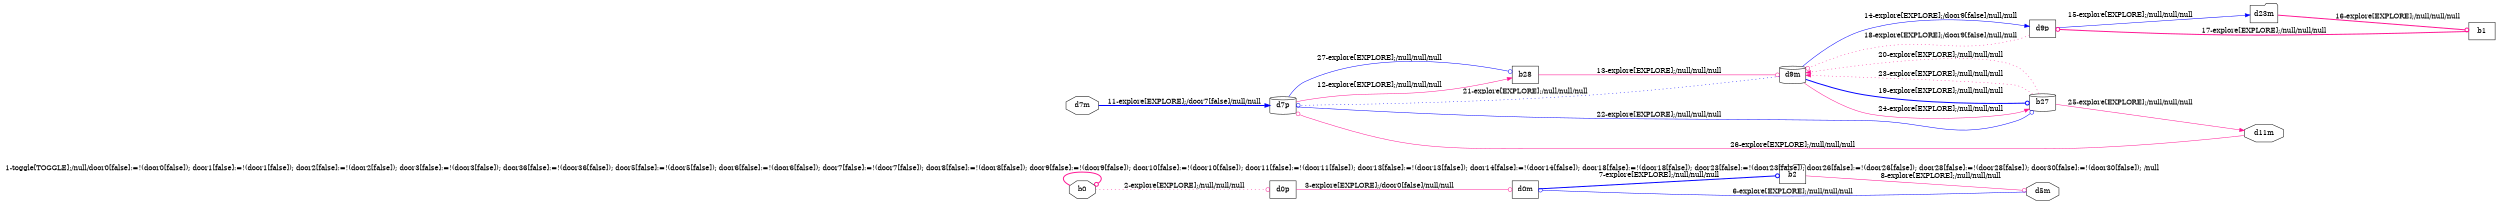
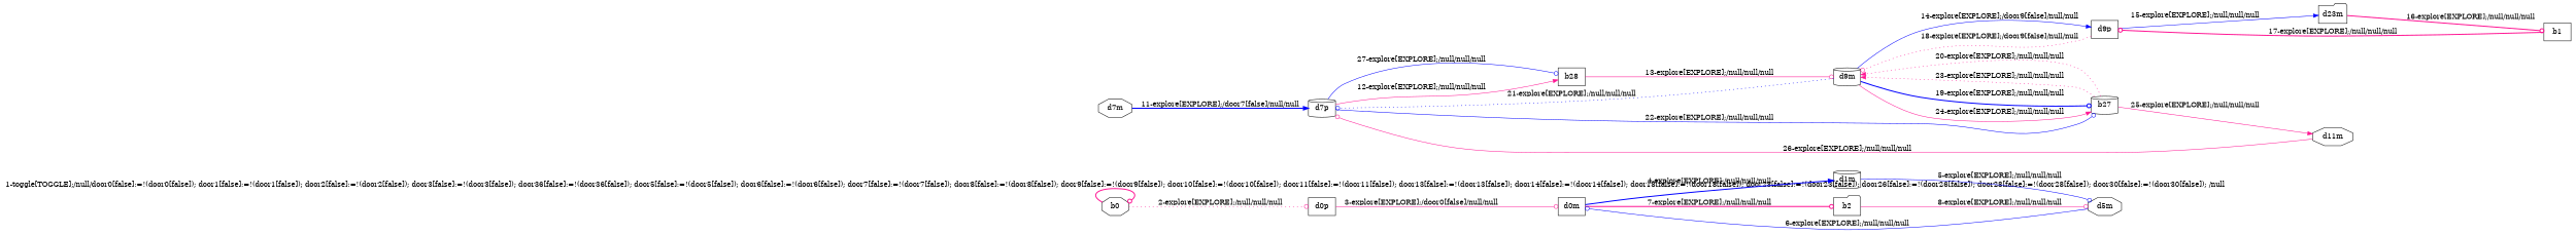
  digraph {
    rankdir=LR
    node [shape=box]
    edge [arrowhead=odot color=deeppink style=solid]
    b0 [shape=octagon]
    d0p
    d0m
+   d1m [shape=cylinder]
    b2 [shape=folder]
    d5m [shape=octagon]
    d7m [shape=octagon]
    d7p [shape=cylinder]
    b28
    b27 [shape=cylinder]
    d9m [shape=cylinder]
    d11m [shape=octagon]
    d9p
    d23m [shape=folder]
    b1
    b0 -> b0 [label="1-toggle[TOGGLE];/null/door0[false]:=!(door0[false]); door1[false]:=!(door1[false]); door2[false]:=!(door2[false]); door3[false]:=!(door3[false]); door36[false]:=!(door36[false]); door5[false]:=!(door5[false]); door6[false]:=!(door6[false]); door7[false]:=!(door7[false]); door8[false]:=!(door8[false]); door9[false]:=!(door9[false]); door10[false]:=!(door10[false]); door11[false]:=!(door11[false]); door13[false]:=!(door13[false]); door14[false]:=!(door14[false]); door18[false]:=!(door18[false]); door23[false]:=!(door23[false]); door26[false]:=!(door26[false]); door28[false]:=!(door28[false]); door30[false]:=!(door30[false]); /null" style=bold]
    b0 -> d0p [label="2-explore[EXPLORE];/null/null/null" style=dotted]
    d0p -> d0m [label="3-explore[EXPLORE];/door0[false]/null/null"]
-   d0m -> b2 [color=blue label="7-explore[EXPLORE];/null/null/null" style=bold]
+   d0m -> d1m [arrowhead=normal color=blue label="4-explore[EXPLORE];/null/null/null" style=bold]
+   d0m -> b2 [label="7-explore[EXPLORE];/null/null/null" style=bold]
+   d1m -> d5m [color=blue label="5-explore[EXPLORE];/null/null/null"]
    b2 -> d5m [label="8-explore[EXPLORE];/null/null/null"]
    d5m -> d0m [color=blue label="6-explore[EXPLORE];/null/null/null"]
    d7m -> d7p [arrowhead=normal color=blue label="11-explore[EXPLORE];/door7[false]/null/null" style=bold]
    d7p -> b28 [arrowhead=normal label="12-explore[EXPLORE];/null/null/null"]
    d7p -> b28 [color=blue label="27-explore[EXPLORE];/null/null/null"]
    d7p -> b27 [color=blue label="22-explore[EXPLORE];/null/null/null"]
    b28 -> d9m [label="13-explore[EXPLORE];/null/null/null"]
    b27 -> d9m [arrowhead=normal label="20-explore[EXPLORE];/null/null/null" style=dotted]
    b27 -> d9m [arrowhead=normal label="23-explore[EXPLORE];/null/null/null" style=dotted]
    b27 -> d11m [arrowhead=normal label="25-explore[EXPLORE];/null/null/null"]
    d9m -> d7p [color=blue label="21-explore[EXPLORE];/null/null/null" style=dotted]
    d9m -> b27 [color=blue label="19-explore[EXPLORE];/null/null/null" style=bold]
    d9m -> b27 [arrowhead=normal label="24-explore[EXPLORE];/null/null/null"]
    d9m -> d9p [arrowhead=normal color=blue label="14-explore[EXPLORE];/door9[false]/null/null"]
    d11m -> d7p [label="26-explore[EXPLORE];/null/null/null"]
    d9p -> d9m [label="18-explore[EXPLORE];/door9[false]/null/null" style=dotted]
    d9p -> d23m [arrowhead=normal color=blue label="15-explore[EXPLORE];/null/null/null"]
    d23m -> b1 [label="16-explore[EXPLORE];/null/null/null" style=bold]
    b1 -> d9p [label="17-explore[EXPLORE];/null/null/null" style=bold]
  }
